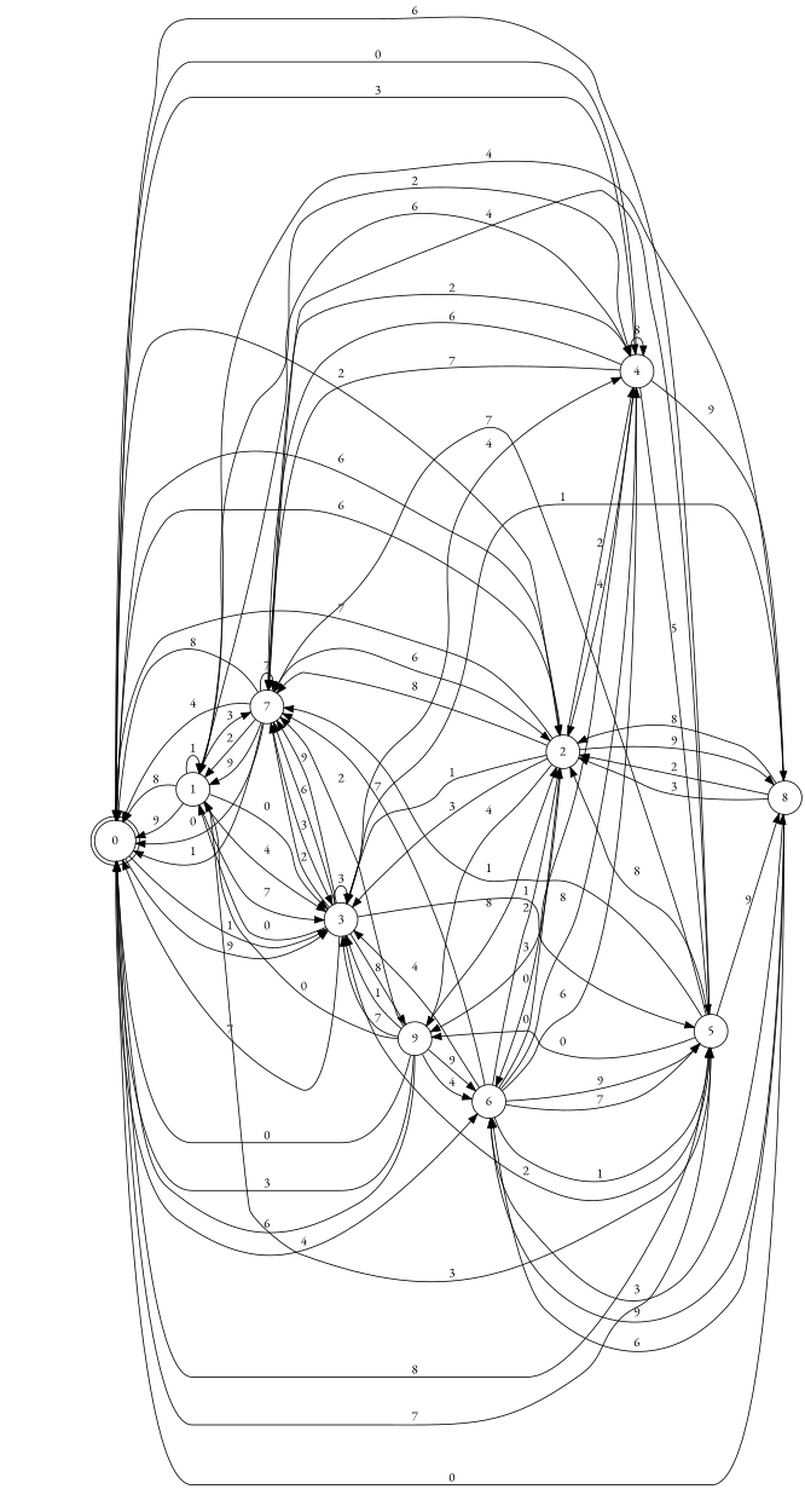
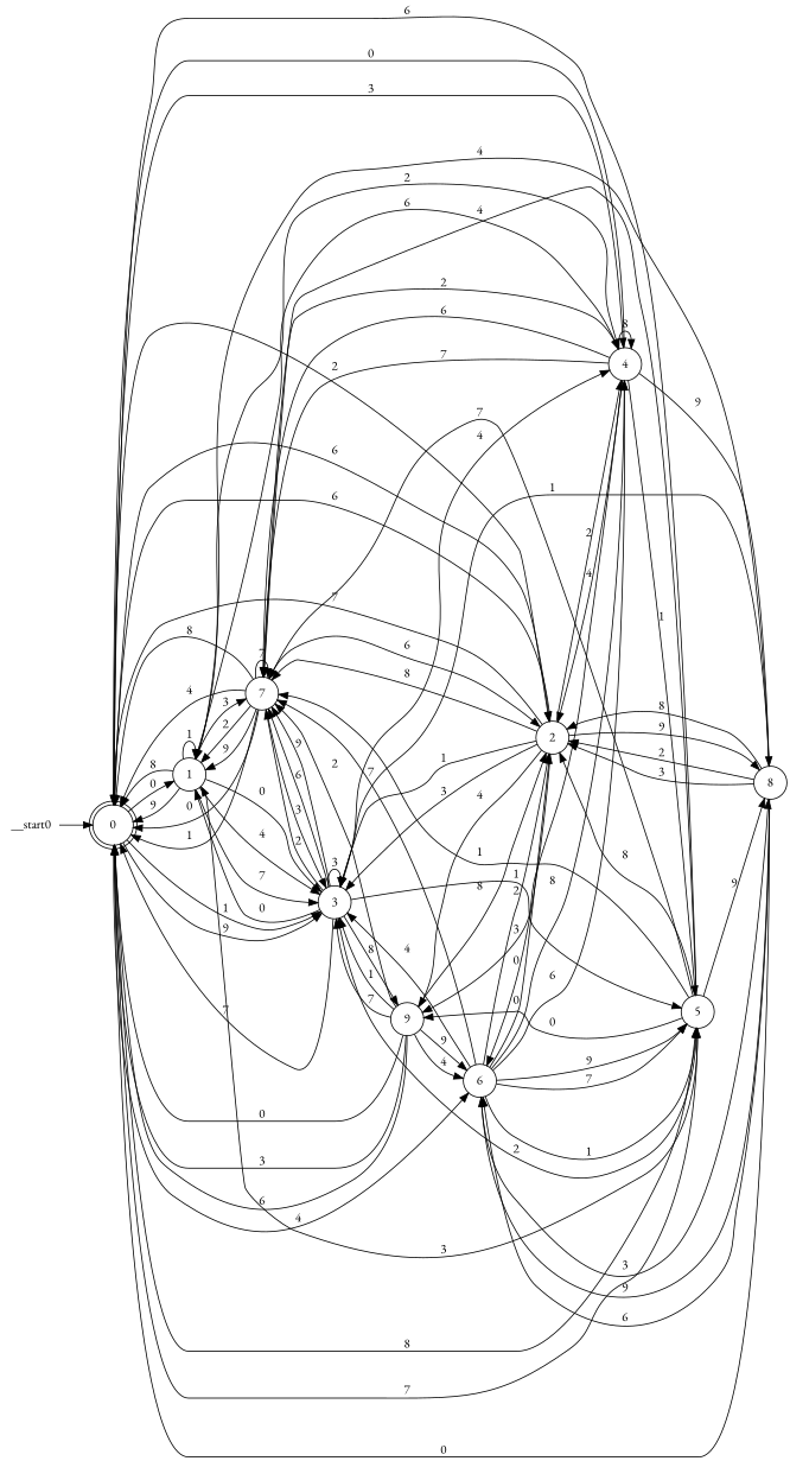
  digraph {
    fontname="EB Garamond"
    rankdir=LR
    node [fontname="EB Garamond" shape=circle]
    edge [fontname="EB Garamond"]
    n1 [label=0 shape=doublecircle]
    n2 [label=1]
    n3 [label=2]
    n4 [label=3]
    n5 [label=4]
    n6 [label=5]
    n7 [label=6]
    n8 [label=7]
    n9 [label=8]
    n10 [label=9]
-   n10 -> n2 [label=0]
+   __start0 [height=0 shape=none width=0]
+   n1 -> n2 [label=0]
    n1 -> n3 [label=2]
    n1 -> n3 [label=6]
    n1 -> n4 [label=1]
    n1 -> n4 [label=9]
    n1 -> n5 [label=3]
    n1 -> n6 [label=8]
    n1 -> n6 [label=7]
    n1 -> n7 [label=4]
    n2 -> n1 [label=9]
    n2 -> n1 [label=8]
    n2 -> n2 [label=1]
    n2 -> n4 [label=0]
    n2 -> n4 [label=4]
    n2 -> n4 [label=7]
    n2 -> n5 [label=2]
    n2 -> n5 [label=6]
    n2 -> n8 [label=3]
    n3 -> n1 [label=6]
    n3 -> n1 [label=7]
    n3 -> n4 [label=1]
    n3 -> n4 [label=3]
    n3 -> n5 [label=2]
    n3 -> n7 [label=0]
    n3 -> n8 [label=8]
    n3 -> n9 [label=9]
    n3 -> n10 [label=4]
    n4 -> n1 [label=7]
    n4 -> n2 [label=0]
    n4 -> n4 [label=3]
    n4 -> n5 [label=4]
    n4 -> n6 [label=1]
    n4 -> n8 [label=2]
    n4 -> n8 [label=9]
    n4 -> n8 [label=6]
    n4 -> n10 [label=8]
    n5 -> n1 [label=0]
    n5 -> n3 [label=4]
    n5 -> n5 [label=8]
-   n5 -> n6 [label=5]
+   n5 -> n6 [label=1]
    n5 -> n8 [label=2]
    n5 -> n8 [label=6]
    n5 -> n8 [label=7]
    n5 -> n9 [label=9]
    n5 -> n10 [label=3]
    n6 -> n1 [label=6]
    n6 -> n2 [label=3]
    n6 -> n3 [label=8]
    n6 -> n4 [label=2]
    n6 -> n8 [label=1]
    n6 -> n8 [label=4]
    n6 -> n8 [label=7]
    n6 -> n9 [label=9]
    n6 -> n10 [label=0]
    n7 -> n3 [label=0]
    n7 -> n3 [label=2]
    n7 -> n4 [label=4]
    n7 -> n5 [label=8]
    n7 -> n5 [label=6]
    n7 -> n6 [label=1]
    n7 -> n6 [label=9]
    n7 -> n6 [label=7]
    n7 -> n8 [label=7]
    n7 -> n9 [label=3]
    n8 -> n1 [label=0]
    n8 -> n1 [label=1]
    n8 -> n1 [label=8]
    n8 -> n1 [label=4]
    n8 -> n2 [label=2]
    n8 -> n2 [label=9]
    n8 -> n3 [label=6]
    n8 -> n4 [label=3]
    n8 -> n8 [label=7]
    n9 -> n1 [label=0]
    n9 -> n2 [label=4]
    n9 -> n3 [label=2]
    n9 -> n3 [label=3]
    n9 -> n3 [label=8]
    n9 -> n4 [label=1]
    n9 -> n7 [label=9]
    n9 -> n7 [label=6]
    n10 -> n1 [label=0]
    n10 -> n1 [label=3]
    n10 -> n1 [label=6]
    n10 -> n3 [label=8]
    n10 -> n4 [label=1]
    n10 -> n4 [label=7]
    n10 -> n7 [label=9]
    n10 -> n7 [label=4]
    n10 -> n8 [label=2]
+   __start0 -> n1
  }
